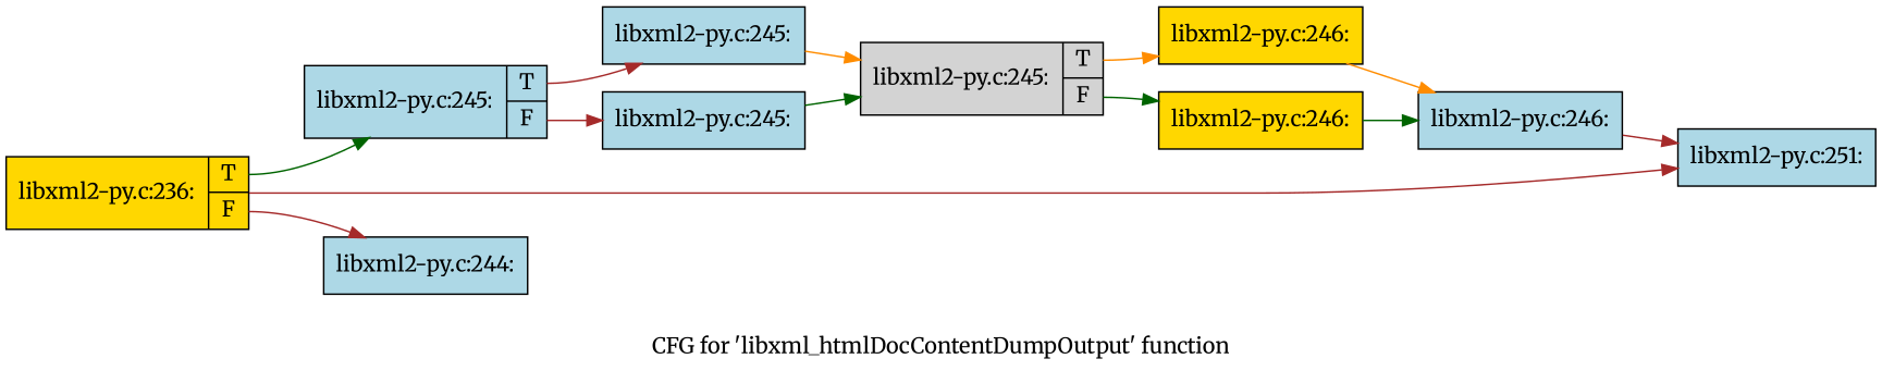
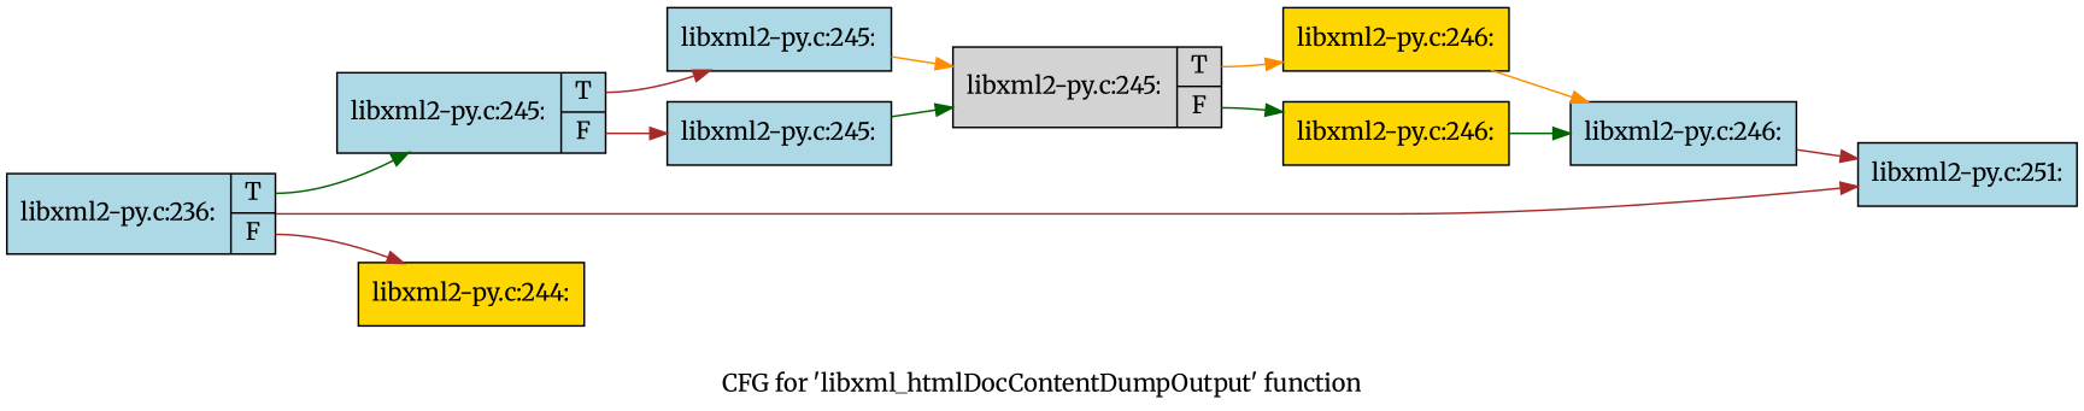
  digraph {
    fontname=Merriweather
    label="CFG for 'libxml_htmlDocContentDumpOutput' function"
    rankdir=LR
    node [fillcolor=lightblue fontname=Merriweather shape=record style=filled]
    edge [color=brown fontname=Merriweather]
-   n1 [fillcolor=gold label="{libxml2-py.c:236:|{<s0>T|<s1>F}}"]
+   n1 [label="{libxml2-py.c:236:|{<s0>T|<s1>F}}"]
    n2 [label="{libxml2-py.c:245:|{<s0>T|<s1>F}}"]
-   n3 [label="{libxml2-py.c:244:}"]
+   n3 [fillcolor=gold label="{libxml2-py.c:244:}"]
    n4 [label="{libxml2-py.c:251:}"]
    n5 [label="{libxml2-py.c:245:}"]
    n6 [label="{libxml2-py.c:245:}"]
    n7 [fillcolor=lightgrey label="{libxml2-py.c:245:|{<s0>T|<s1>F}}"]
    n8 [fillcolor=gold label="{libxml2-py.c:246:}"]
    n9 [fillcolor=gold label="{libxml2-py.c:246:}"]
    n10 [label="{libxml2-py.c:246:}"]
    n1 -> n2 [color=darkgreen tailport=s0]
    n1 -> n3 [tailport=s1]
    n1 -> n4
    n2 -> n5 [tailport=s0]
    n2 -> n6 [tailport=s1]
    n5 -> n7 [color=darkorange]
    n6 -> n7 [color=darkgreen]
    n7 -> n8 [color=darkorange tailport=s0]
    n7 -> n9 [color=darkgreen tailport=s1]
    n8 -> n10 [color=darkorange]
    n9 -> n10 [color=darkgreen]
    n10 -> n4
  }
